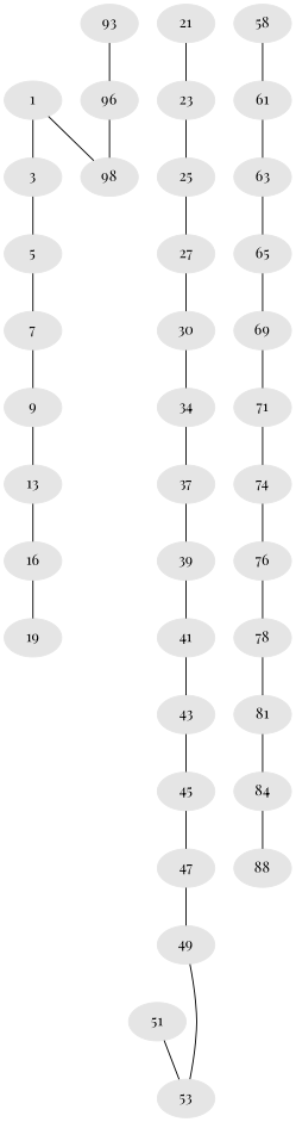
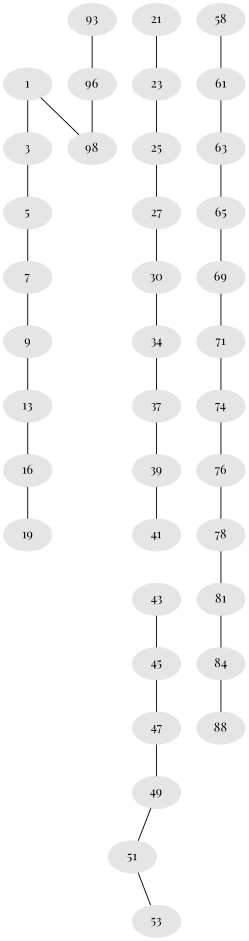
  graph {
    fontname="Playfair Display"
    node [color=gray90 fontname="Playfair Display" style=filled]
    edge [fontname="Playfair Display"]
    1 [super="+2"]
    3 [super="+4"]
    98 [super="+99"]
    5 [super="+6"]
    7 [super="+8"]
    9 [super="+10"]
    13 [super="+14"]
    16 [super="+17"]
    19 [super="+20"]
    21 [super="+22"]
    23 [super="+24"]
    25 [super="+26"]
    27 [super="+28"]
    30 [super="+31"]
    34 [super="+35"]
    37 [super="+38"]
    39 [super="+40"]
    41 [super="+42"]
    43 [super="+44"]
    45 [super="+46"]
    47 [super="+48"]
    49 [super="+50"]
    51 [super="+52"]
    53 [super="+54"]
    58 [super="+59"]
    61 [super="+62"]
    63 [super="+64"]
    65 [super="+66"]
    69 [super="+70"]
    71 [super="+72"]
    74 [super="+75"]
    76 [super="+77"]
    78 [super="+79"]
    81 [super="+82"]
    84 [super="+85"]
    88 [super="+89"]
    93 [super="+94"]
    96 [super="+97"]
    1 -- 3
    1 -- 98
    3 -- 5
    5 -- 7
    7 -- 9
    9 -- 13
    13 -- 16
    16 -- 19
    21 -- 23
    23 -- 25
    25 -- 27
    27 -- 30
    30 -- 34
    34 -- 37
    37 -- 39
    39 -- 41
-   41 -- 43
    43 -- 45
    45 -- 47
    47 -- 49
-   49 -- 53
+   49 -- 51
    51 -- 53
    58 -- 61
    61 -- 63
    63 -- 65
    65 -- 69
    69 -- 71
    71 -- 74
    74 -- 76
    76 -- 78
    78 -- 81
    81 -- 84
    84 -- 88
    93 -- 96
    96 -- 98
  }
